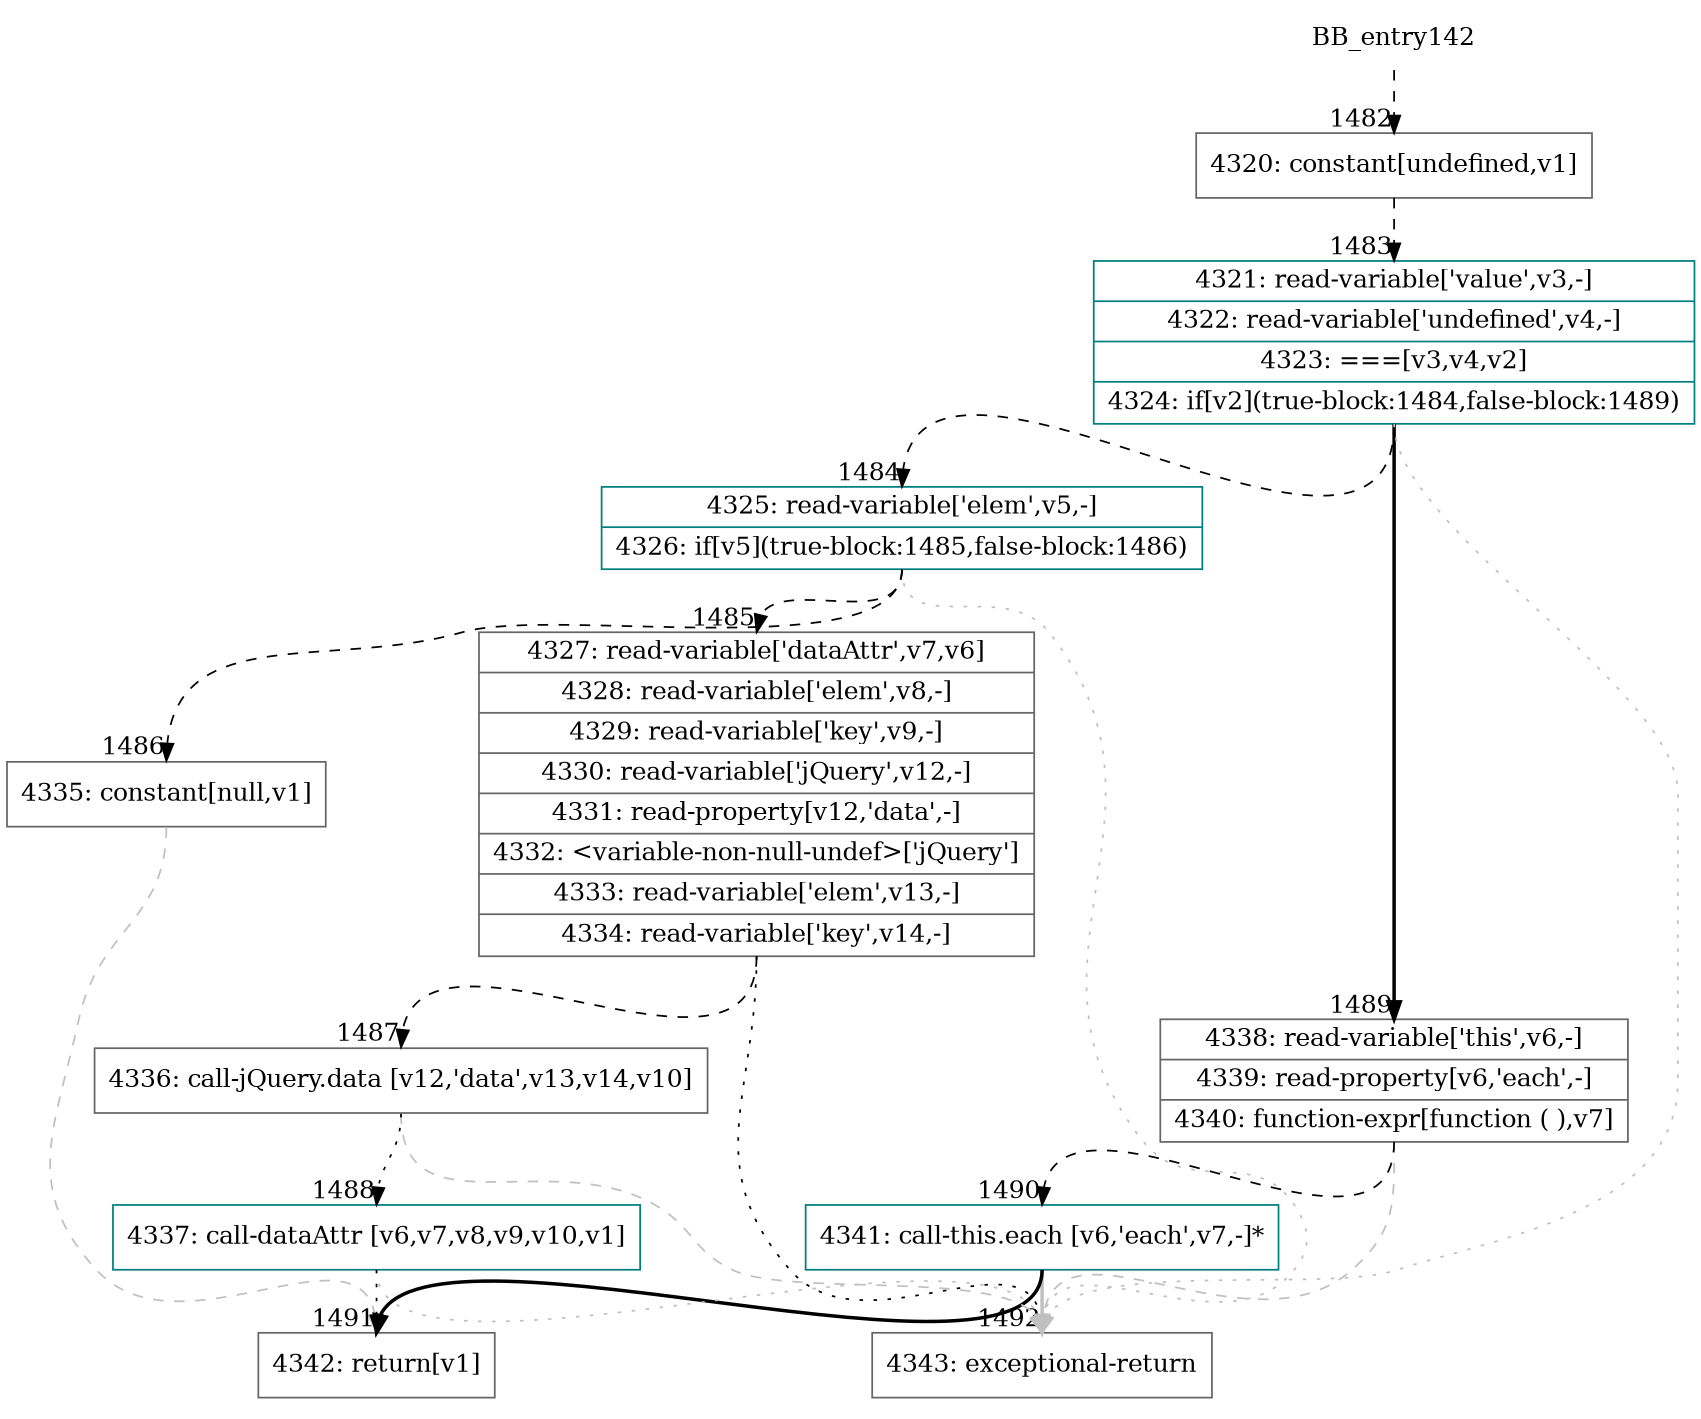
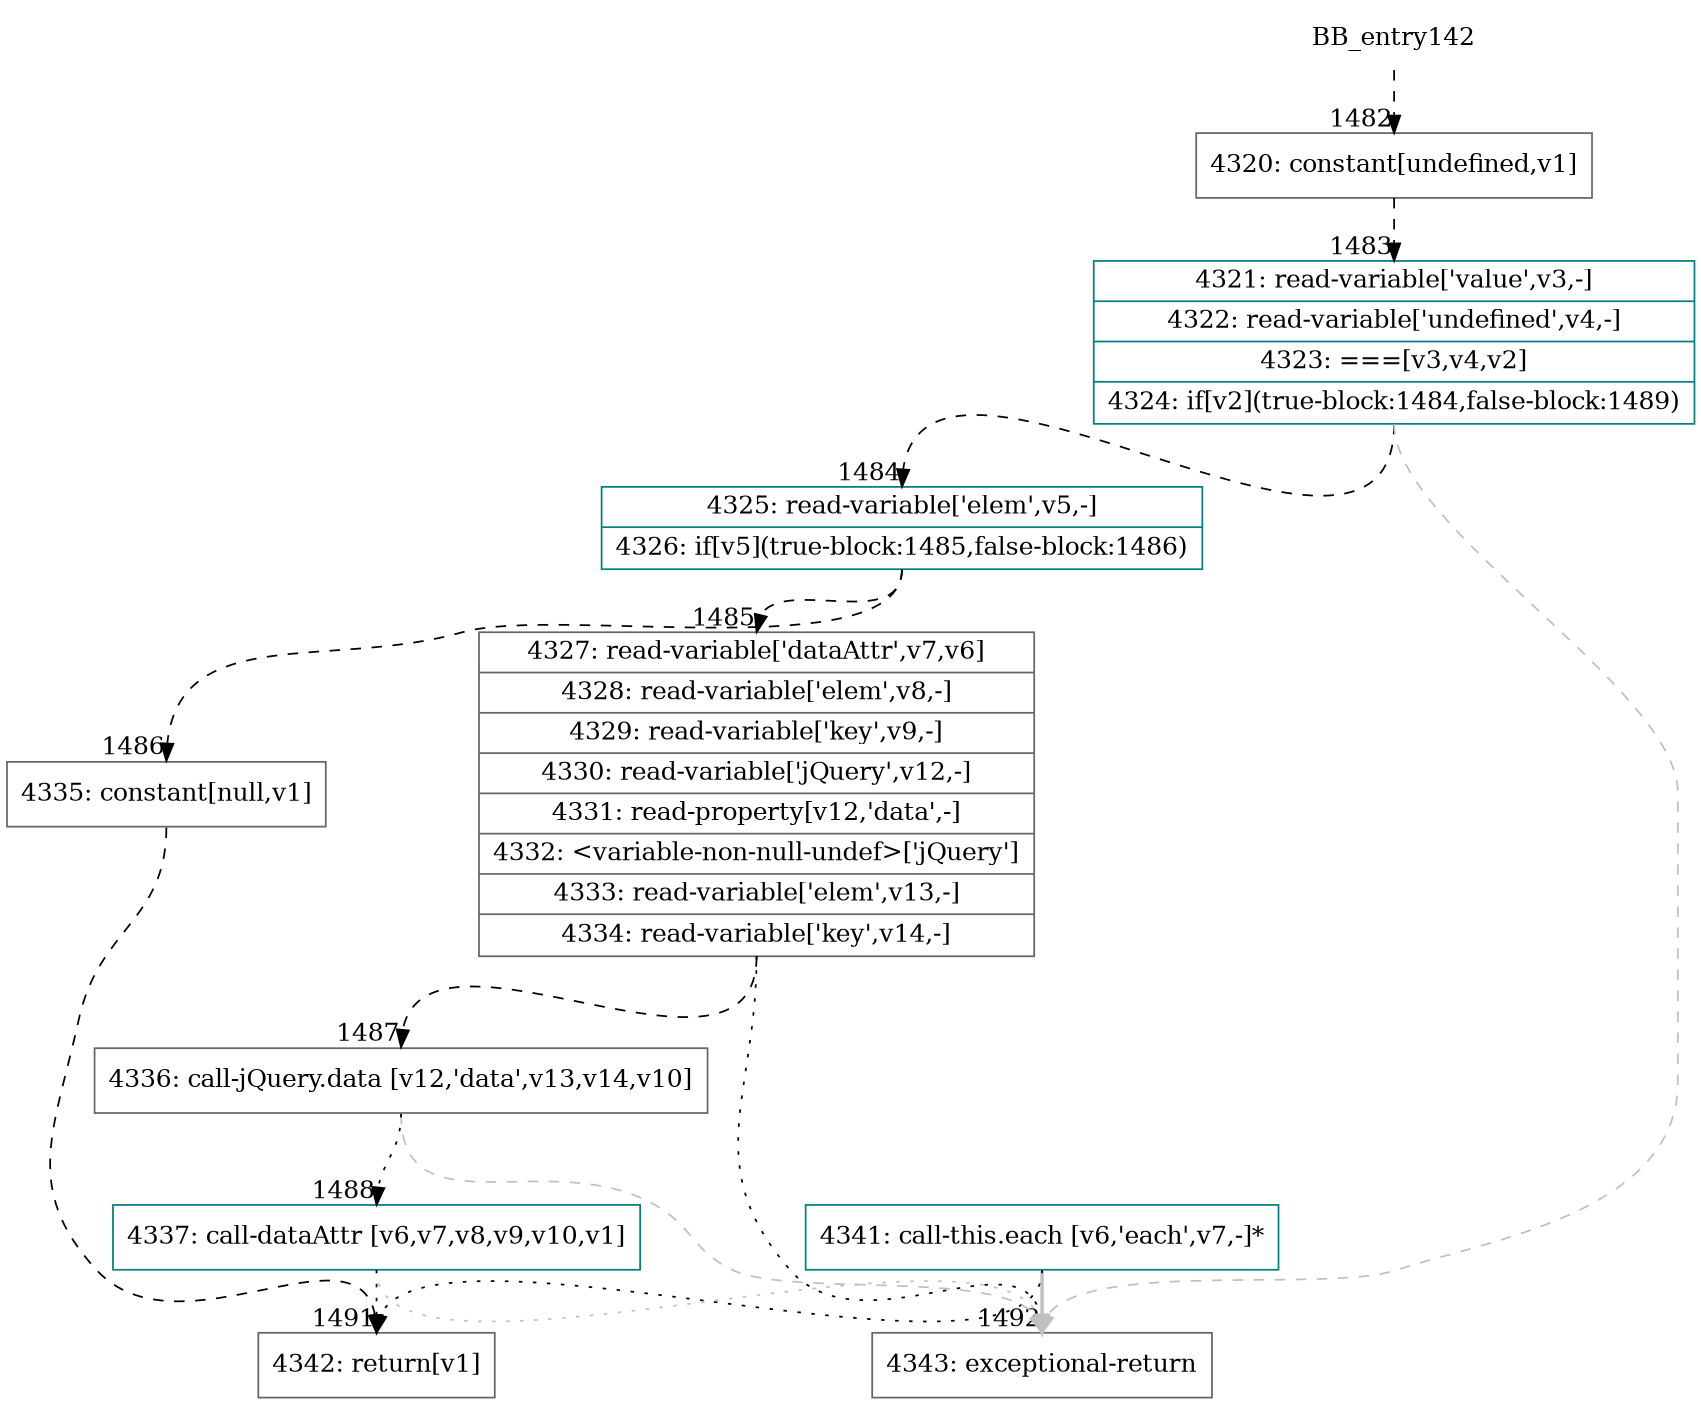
  digraph {
    rankdir=TD
    node [color=gray40 shape=record]
    edge [headport=n style=dashed tailport=s]
    n1 [color=teal label=BB_entry142 shape=none]
    n2 [label="{4320: constant[undefined,v1]}"]
    n3 [color=teal label="{4321: read-variable['value',v3,-]|4322: read-variable['undefined',v4,-]|4323: ===[v3,v4,v2]|4324: if[v2](true-block:1484,false-block:1489)}"]
    n4 [color=teal label="{4325: read-variable['elem',v5,-]|4326: if[v5](true-block:1485,false-block:1486)}"]
-   n5 [label="{4338: read-variable['this',v6,-]|4339: read-property[v6,'each',-]|4340: function-expr[function ( ),v7]}"]
    n6 [label="{4343: exceptional-return}"]
    n7 [label="{4327: read-variable['dataAttr',v7,v6]|4328: read-variable['elem',v8,-]|4329: read-variable['key',v9,-]|4330: read-variable['jQuery',v12,-]|4331: read-property[v12,'data',-]|4332: \<variable-non-null-undef\>['jQuery']|4333: read-variable['elem',v13,-]|4334: read-variable['key',v14,-]}"]
    n8 [label="{4335: constant[null,v1]}"]
    n9 [color=teal label="{4341: call-this.each [v6,'each',v7,-]*}"]
    n10 [label="{4336: call-jQuery.data [v12,'data',v13,v14,v10]}"]
    n11 [label="{4342: return[v1]}"]
    n12 [color=teal label="{4337: call-dataAttr [v6,v7,v8,v9,v10,v1]}"]
    n1 -> n2 [headlabel="    1482"]
    n2 -> n3 [headlabel="      1483"]
    n3 -> n4 [headlabel="      1484"]
-   n3 -> n5 [headlabel="      1489" style=bold]
-   n3 -> n6 [color=gray headlabel="      1492" style=dotted]
-   n4 -> n6 [color=gray style=dotted]
+   n3 -> n6 [color=gray headlabel="      1492"]
    n4 -> n7 [headlabel="      1485"]
    n4 -> n8 [headlabel="      1486"]
-   n5 -> n6 [color=gray]
-   n5 -> n9 [headlabel="      1490"]
    n7 -> n6 [color=black style=dotted]
    n7 -> n10 [headlabel="      1487"]
-   n8 -> n11 [headlabel="      1491" color=gray]
+   n8 -> n11 [headlabel="      1491"]
    n9 -> n6 [color=gray style=bold]
-   n9 -> n11 [style=bold]
+   n9 -> n11 [style=dotted]
    n10 -> n6 [color=gray]
    n10 -> n12 [headlabel="      1488" style=dotted]
    n12 -> n6 [color=gray style=dotted]
    n12 -> n11 [style=dotted]
  }
